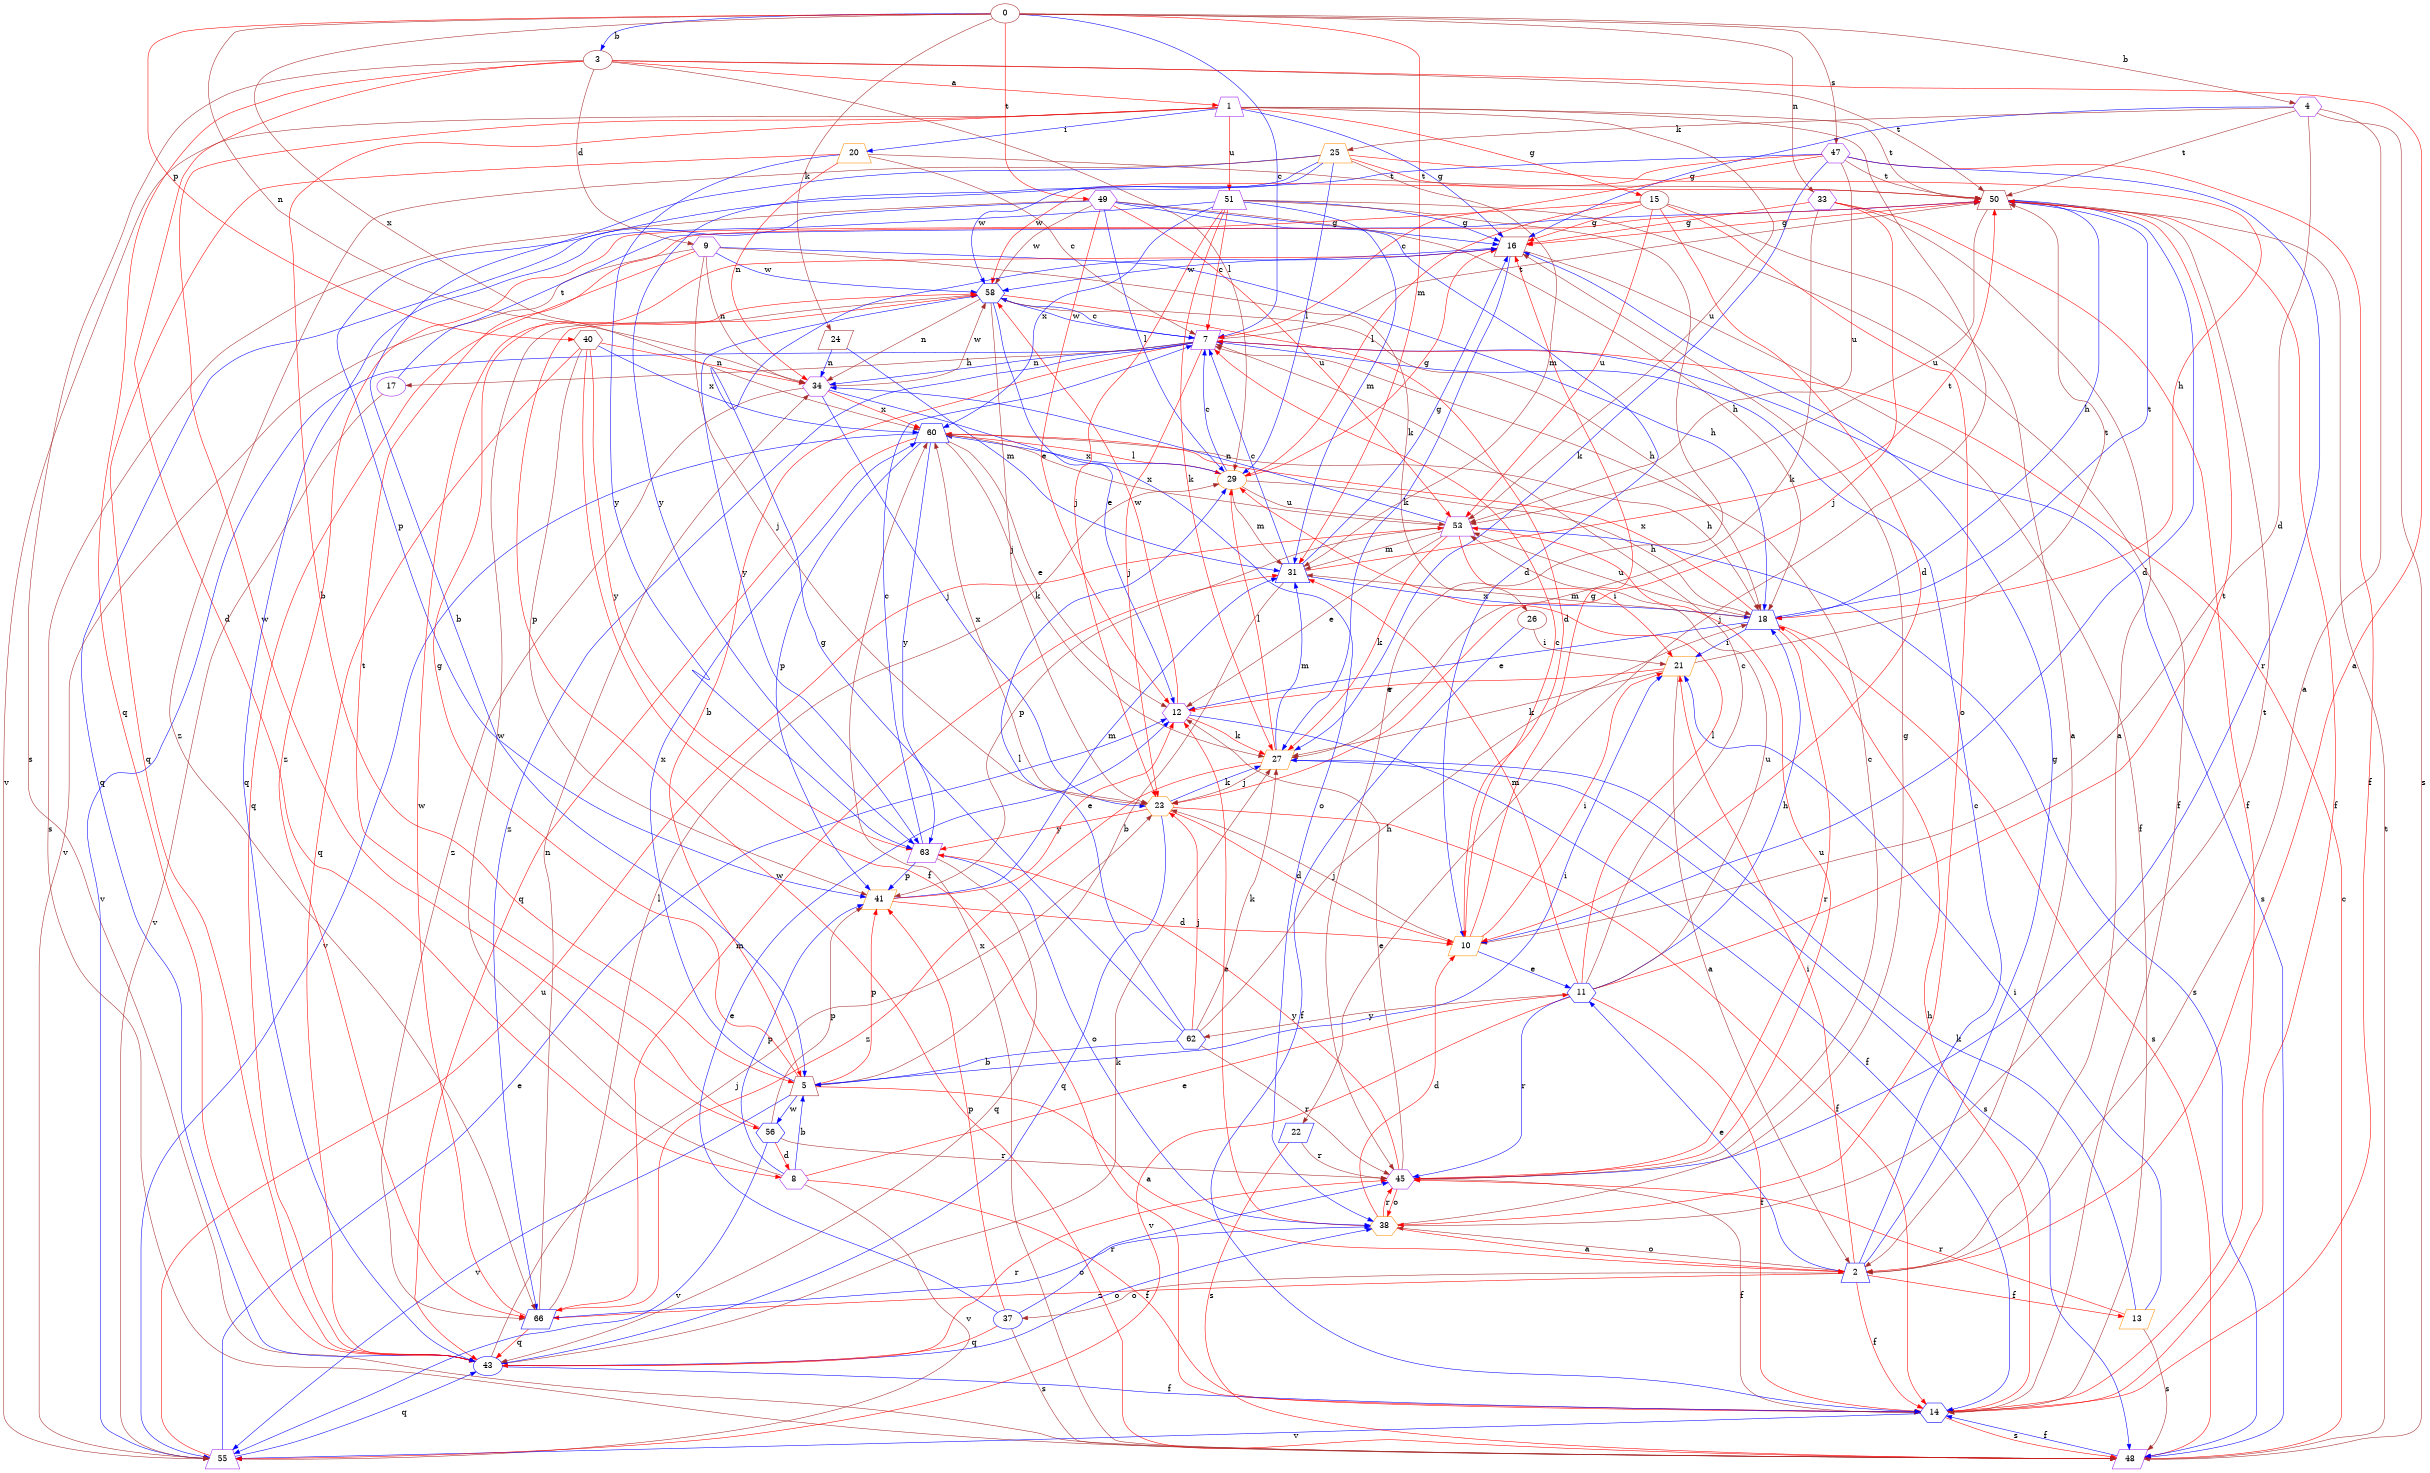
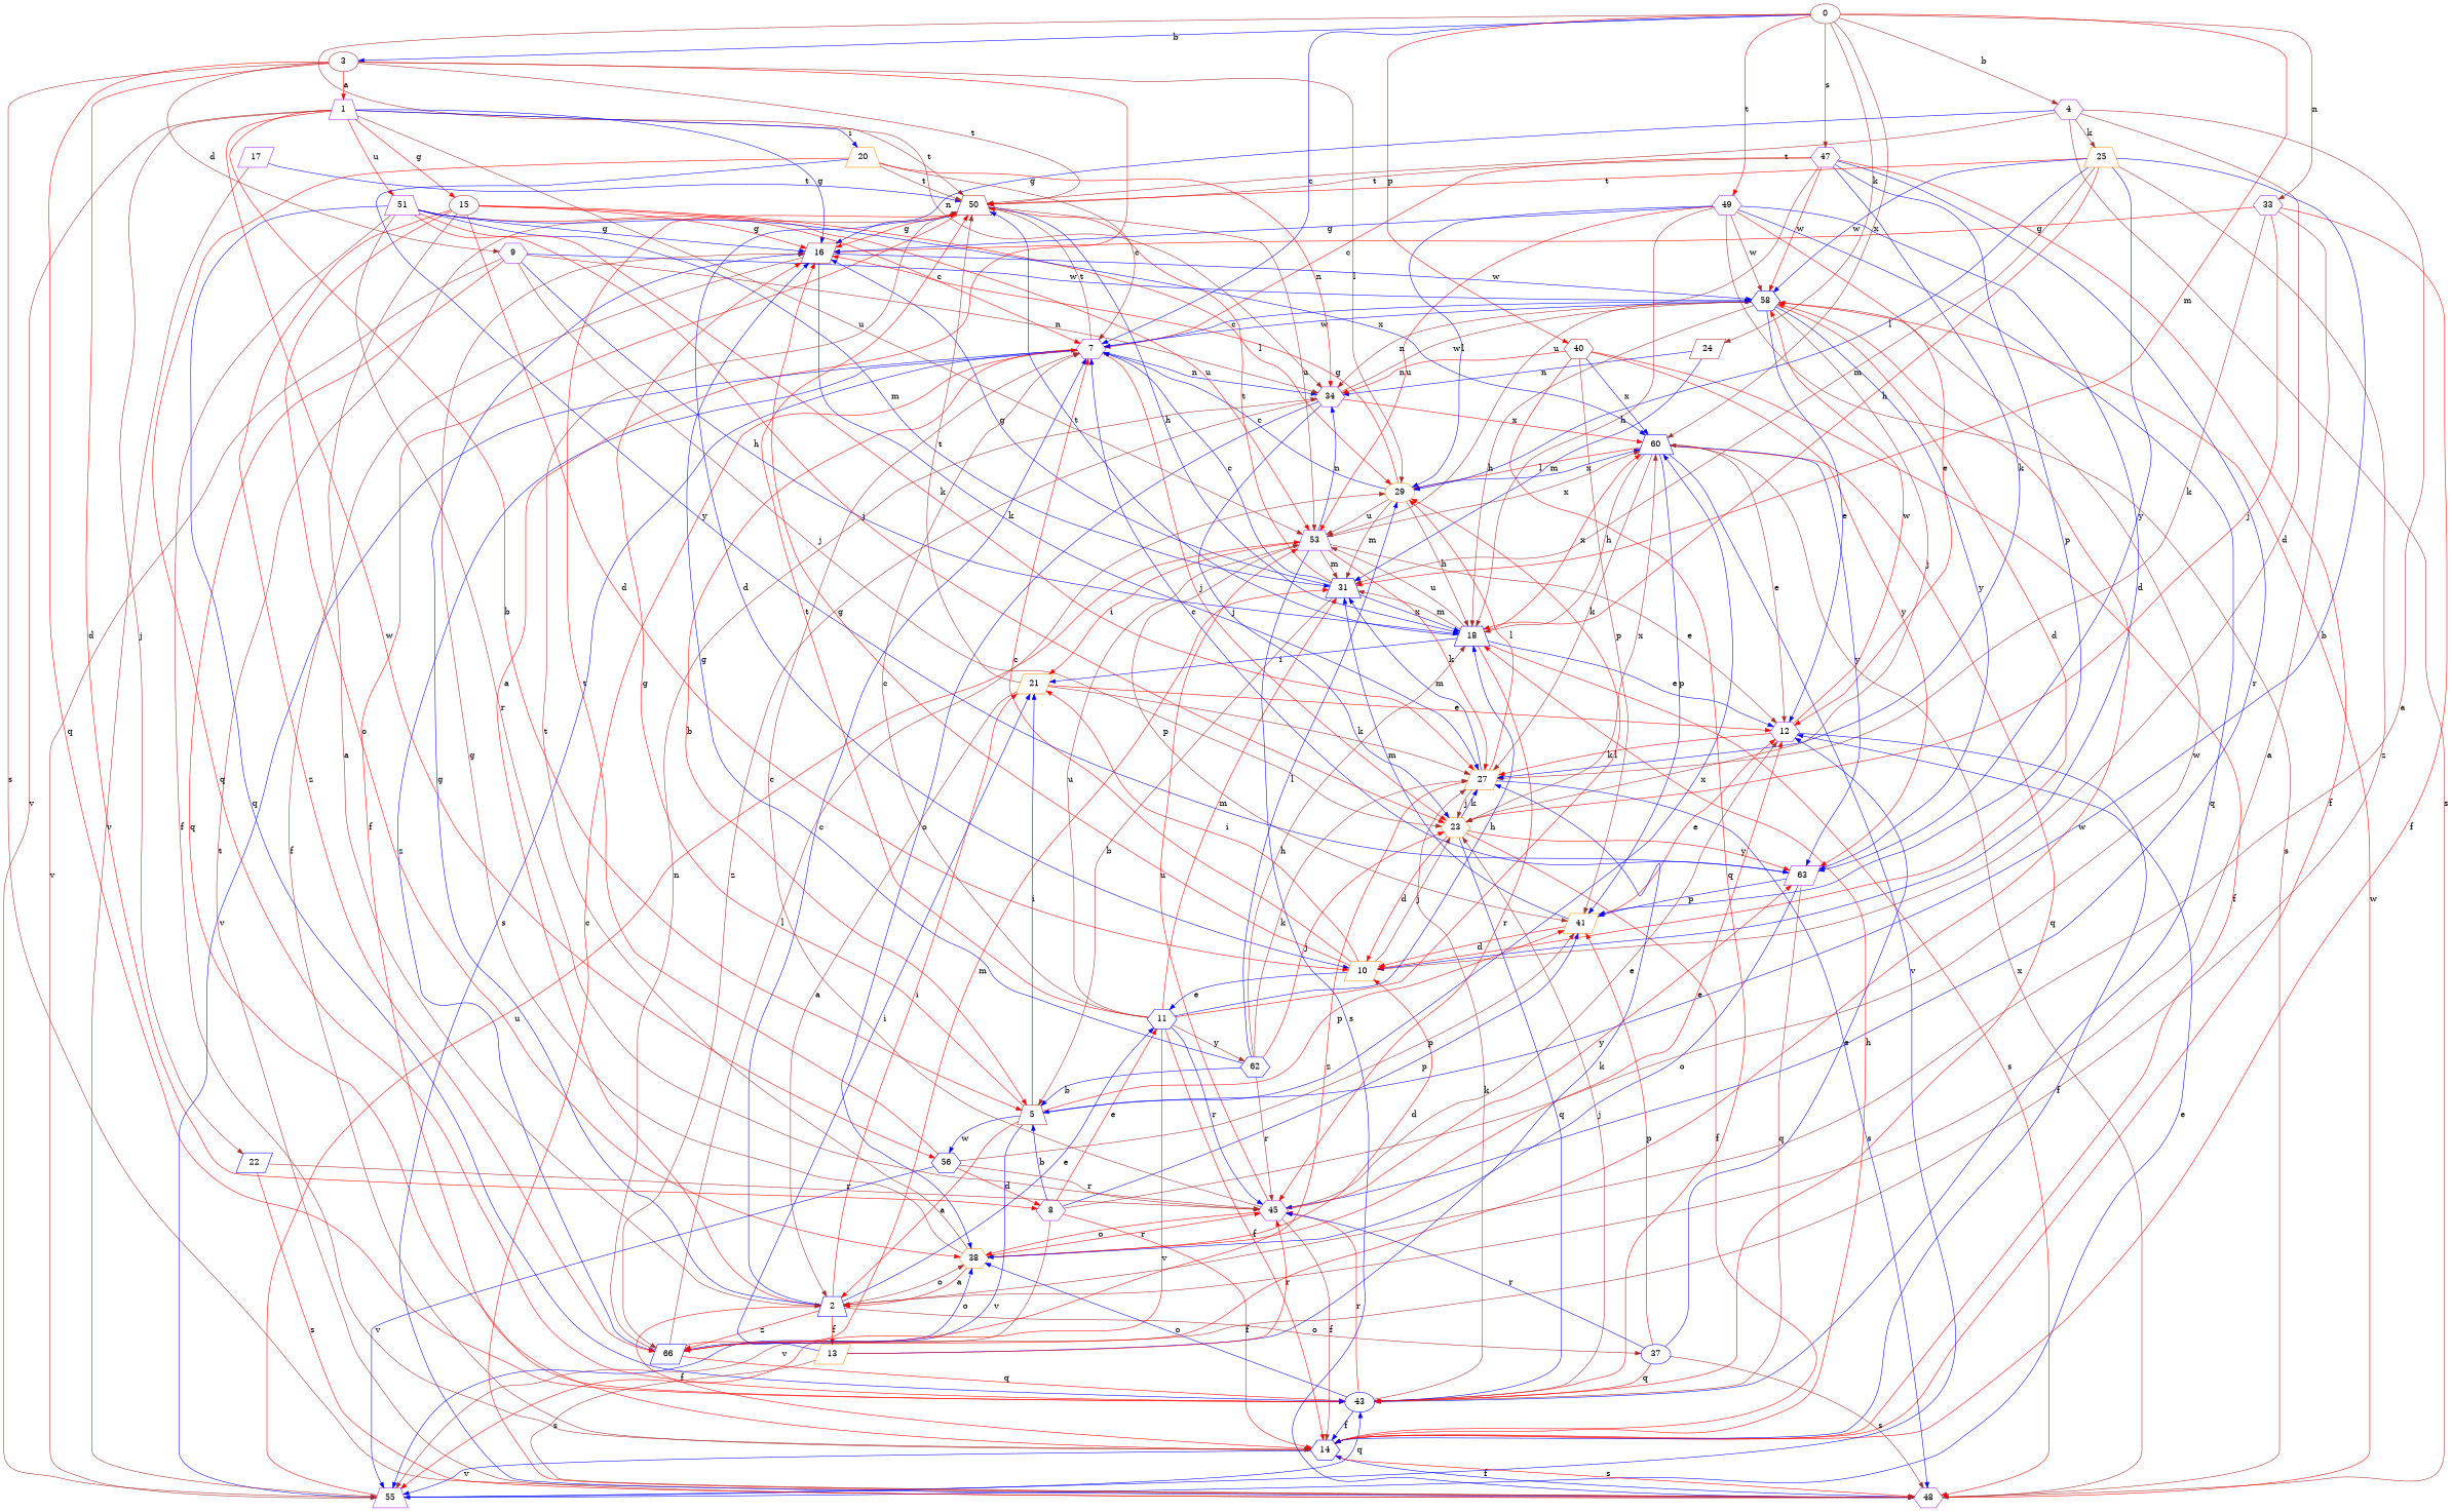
  strict digraph {
    node [color=purple shape=hexagon]
    edge [color=red]
    0 [color=brown shape=ellipse]
    3 [color=brown shape=ellipse]
    4
-   7 [shape=parallelogram]
+   7
    24 [color=brown shape=parallelogram]
    31 [color=blue shape=trapezium]
    33
    34
    40 [color=brown]
    47
    49
    60 [color=blue shape=trapezium]
    1 [shape=trapezium]
    8
    50 [color=brown shape=trapezium]
    2 [color=blue shape=trapezium]
    9
    29 [color=darkorange shape=ellipse]
    43 [color=blue shape=ellipse]
-   48 [shape=parallelogram]
+   48
    16 [color=brown shape=parallelogram]
    10 [color=darkorange shape=parallelogram]
    25 [color=darkorange shape=trapezium]
    5 [color=brown shape=trapezium]
    55 [shape=trapezium]
    66 [color=blue shape=parallelogram]
-   17 [shape=ellipse]
+   17 [shape=parallelogram]
    23 [color=darkorange]
    58 [color=blue]
    18 [color=blue shape=trapezium]
    14 [color=blue]
    27 [color=darkorange shape=parallelogram]
    38 [color=darkorange]
    41 [color=darkorange shape=parallelogram]
    63 [shape=parallelogram]
    53 [shape=trapezium]
    45
    12
    15 [color=brown shape=ellipse]
    20 [color=darkorange shape=trapezium]
    22 [color=blue shape=parallelogram]
    51 [shape=trapezium]
    56 [color=blue]
    21 [color=darkorange shape=parallelogram]
    11 [color=blue]
    13 [color=darkorange shape=parallelogram]
    37 [color=blue shape=ellipse]
    62 [color=blue]
-   26 [color=brown shape=ellipse]
    0 -> 3 [color=blue label=b]
    0 -> 4 [color=brown label=b]
    0 -> 7 [color=blue label=c]
    0 -> 24 [color=brown label=k]
    0 -> 31 [label=m]
    0 -> 33 [color=brown label=n]
    0 -> 34 [color=brown label=n]
    0 -> 40 [label=p]
    0 -> 47 [color=brown label=s]
    0 -> 49 [label=t]
    0 -> 60 [color=brown label=x]
    3 -> 1 [label=a]
    3 -> 8 [label=d]
    3 -> 50 [color=brown label=t]
    3 -> 2 [label=a]
    3 -> 9 [color=brown label=d]
    3 -> 29 [color=brown label=l]
    3 -> 43 [label=q]
    3 -> 48 [color=brown label=s]
    4 -> 50 [color=brown label=t]
    4 -> 2 [color=brown label=a]
    4 -> 48 [color=brown label=s]
    4 -> 16 [color=blue label=g]
    4 -> 10 [color=brown label=d]
    4 -> 25 [color=brown label=k]
    7 -> 34 [color=blue label=n]
    7 -> 50 [color=brown label=t]
    7 -> 48 [color=blue label=s]
    7 -> 5 [label=b]
    7 -> 55 [color=blue label=v]
    7 -> 66 [color=blue label=z]
-   7 -> 17 [color=brown label=h]
    7 -> 23 [label=j]
    7 -> 58 [color=blue label=w]
    24 -> 31 [color=blue label=m]
    24 -> 34 [color=blue label=n]
    31 -> 7 [color=blue label=c]
    31 -> 50 [label=t]
    31 -> 16 [color=blue label=g]
    31 -> 5 [color=brown label=b]
    31 -> 18 [color=blue label=x]
    33 -> 2 [color=brown label=a]
    33 -> 16 [label=g]
    33 -> 23 [label=j]
    33 -> 14 [label=f]
    33 -> 27 [color=brown label=k]
    34 -> 60 [label=x]
    34 -> 66 [color=brown label=z]
    34 -> 23 [color=blue label=j]
    34 -> 58 [color=brown label=w]
    34 -> 38 [color=blue label=o]
    40 -> 34 [label=n]
    40 -> 60 [color=blue label=x]
    40 -> 43 [label=q]
    40 -> 14 [label=f]
    40 -> 41 [color=brown label=p]
    40 -> 63 [label=y]
    47 -> 7 [label=c]
    47 -> 50 [color=brown label=t]
    47 -> 58 [label=w]
    47 -> 14 [label=f]
    47 -> 27 [color=blue label=k]
    47 -> 41 [color=blue label=p]
    47 -> 53 [color=brown label=u]
    47 -> 45 [color=blue label=r]
    49 -> 29 [color=blue label=l]
    49 -> 43 [color=blue label=q]
    49 -> 48 [color=brown label=s]
    49 -> 16 [color=blue label=g]
    49 -> 10 [color=blue label=d]
    49 -> 58 [color=brown label=w]
    49 -> 18 [color=brown label=h]
    49 -> 53 [label=u]
    49 -> 12 [label=e]
    60 -> 29 [label=l]
    60 -> 43 [label=q]
    60 -> 55 [color=blue label=v]
    60 -> 18 [color=brown label=h]
    60 -> 27 [color=brown label=k]
    60 -> 41 [color=blue label=p]
    60 -> 63 [color=blue label=y]
    60 -> 12 [color=brown label=e]
    1 -> 50 [color=brown label=t]
    1 -> 16 [color=blue label=g]
    1 -> 5 [label=b]
    1 -> 55 [color=brown label=v]
    1 -> 53 [color=brown label=u]
    1 -> 15 [label=g]
    1 -> 20 [color=blue label=i]
    1 -> 22 [color=brown label=j]
    1 -> 51 [label=u]
    1 -> 56 [label=w]
    8 -> 5 [color=blue label=b]
    8 -> 55 [color=brown label=v]
    8 -> 58 [color=brown label=w]
    8 -> 14 [label=f]
    8 -> 41 [color=blue label=p]
    8 -> 11 [label=e]
    50 -> 16 [label=g]
    50 -> 10 [color=blue label=d]
    50 -> 18 [color=blue label=h]
    50 -> 14 [label=f]
    50 -> 53 [color=brown label=u]
    2 -> 7 [color=blue label=c]
    2 -> 16 [color=blue label=g]
    2 -> 66 [label=z]
    2 -> 14 [label=f]
    2 -> 38 [color=brown label=o]
    2 -> 21 [label=i]
    2 -> 11 [color=blue label=e]
    2 -> 13 [label=f]
    2 -> 37 [color=brown label=o]
    9 -> 34 [color=brown label=n]
    9 -> 43 [label=q]
    9 -> 55 [color=brown label=v]
    9 -> 23 [color=brown label=j]
    9 -> 58 [color=blue label=w]
    9 -> 18 [color=blue label=h]
-   9 -> 26 [color=brown label=k]
    29 -> 7 [color=blue label=c]
    29 -> 31 [color=brown label=m]
    29 -> 60 [color=blue label=x]
    29 -> 16 [label=g]
    29 -> 18 [color=brown label=h]
    29 -> 53 [color=brown label=u]
    43 -> 23 [color=brown label=j]
    43 -> 14 [color=blue label=f]
    43 -> 27 [color=brown label=k]
    43 -> 38 [color=blue label=o]
    43 -> 45 [label=r]
    48 -> 7 [label=c]
    48 -> 60 [color=brown label=x]
    48 -> 50 [color=brown label=t]
    48 -> 58 [label=w]
    48 -> 14 [color=blue label=f]
    16 -> 58 [color=blue label=w]
    16 -> 14 [color=brown label=f]
    16 -> 27 [color=blue label=k]
    10 -> 7 [label=c]
    10 -> 16 [label=g]
    10 -> 23 [color=brown label=j]
    10 -> 21 [label=i]
    10 -> 11 [color=blue label=e]
    25 -> 31 [color=brown label=m]
    25 -> 50 [label=t]
    25 -> 29 [color=blue label=l]
    25 -> 5 [color=blue label=b]
    25 -> 66 [color=brown label=z]
    25 -> 58 [color=blue label=w]
    25 -> 18 [label=h]
    25 -> 63 [color=blue label=y]
    5 -> 60 [color=blue label=x]
    5 -> 2 [label=a]
    5 -> 16 [label=g]
    5 -> 55 [color=blue label=v]
    5 -> 41 [label=p]
    5 -> 56 [color=blue label=w]
    5 -> 21 [color=blue label=i]
    55 -> 43 [color=blue label=q]
    55 -> 53 [label=u]
    55 -> 12 [color=blue label=e]
    66 -> 31 [label=m]
    66 -> 34 [color=brown label=n]
    66 -> 29 [color=brown label=l]
    66 -> 43 [label=q]
    66 -> 58 [label=w]
    66 -> 38 [color=blue label=o]
    17 -> 50 [color=blue label=t]
    17 -> 55 [color=brown label=v]
    23 -> 60 [color=brown label=x]
    23 -> 43 [color=blue label=q]
    23 -> 10 [label=d]
    23 -> 14 [label=f]
    23 -> 27 [color=blue label=k]
    23 -> 63 [label=y]
    58 -> 7 [color=blue label=c]
    58 -> 34 [color=brown label=n]
    58 -> 10 [label=d]
    58 -> 23 [color=brown label=j]
    58 -> 18 [color=brown label=h]
    58 -> 63 [color=blue label=y]
    58 -> 12 [color=blue label=e]
    18 -> 31 [color=brown label=m]
    18 -> 60 [label=x]
    18 -> 50 [color=blue label=t]
    18 -> 48 [label=s]
    18 -> 53 [color=brown label=u]
    18 -> 45 [label=r]
    18 -> 12 [color=blue label=e]
    18 -> 21 [color=blue label=i]
    14 -> 48 [label=s]
    14 -> 55 [color=blue label=v]
    14 -> 18 [label=h]
    27 -> 31 [color=blue label=m]
    27 -> 29 [label=l]
    27 -> 48 [color=blue label=s]
    27 -> 66 [label=z]
    27 -> 23 [color=brown label=j]
    38 -> 50 [color=brown label=t]
    38 -> 2 [label=a]
    38 -> 16 [color=brown label=g]
    38 -> 10 [label=d]
    38 -> 45 [label=r]
    38 -> 12 [label=e]
    41 -> 31 [color=blue label=m]
    41 -> 10 [label=d]
    41 -> 12 [label=e]
    63 -> 7 [color=blue label=c]
    63 -> 43 [color=brown label=q]
    63 -> 38 [color=blue label=o]
    63 -> 41 [color=blue label=p]
    53 -> 31 [color=brown label=m]
    53 -> 34 [color=blue label=n]
    53 -> 60 [color=brown label=x]
    53 -> 48 [color=blue label=s]
    53 -> 27 [label=k]
    53 -> 41 [color=brown label=p]
    53 -> 12 [color=brown label=e]
    53 -> 21 [label=i]
    45 -> 7 [color=brown label=c]
    45 -> 14 [color=brown label=f]
    45 -> 38 [label=o]
    45 -> 63 [label=y]
    45 -> 53 [label=u]
    45 -> 12 [color=brown label=e]
    12 -> 58 [label=w]
    12 -> 14 [color=blue label=f]
    12 -> 27 [label=k]
    15 -> 2 [color=brown label=a]
    15 -> 29 [label=l]
    15 -> 16 [label=g]
    15 -> 10 [label=d]
    15 -> 66 [label=z]
    15 -> 38 [label=o]
    15 -> 53 [label=u]
    20 -> 7 [color=brown label=c]
    20 -> 34 [label=n]
    20 -> 50 [color=brown label=t]
    20 -> 43 [label=q]
    20 -> 63 [color=blue label=y]
    22 -> 48 [label=s]
    22 -> 45 [color=brown label=r]
    51 -> 7 [label=c]
    51 -> 31 [color=blue label=m]
    51 -> 60 [color=blue label=x]
    51 -> 43 [color=blue label=q]
    51 -> 16 [color=blue label=g]
    51 -> 23 [label=j]
    51 -> 14 [color=brown label=f]
    51 -> 27 [label=k]
    51 -> 45 [color=brown label=r]
    56 -> 8 [label=d]
    56 -> 50 [label=t]
    56 -> 55 [color=blue label=v]
    56 -> 41 [color=brown label=p]
    56 -> 45 [color=brown label=r]
    21 -> 50 [color=brown label=t]
    21 -> 2 [color=brown label=a]
    21 -> 27 [color=brown label=k]
    21 -> 12 [label=e]
    11 -> 7 [color=brown label=c]
    11 -> 31 [label=m]
    11 -> 50 [label=t]
    11 -> 29 [label=l]
    11 -> 55 [label=v]
    11 -> 18 [color=blue label=h]
    11 -> 14 [label=f]
    11 -> 53 [color=brown label=u]
    11 -> 45 [color=blue label=r]
    11 -> 62 [color=brown label=y]
    13 -> 48 [color=brown label=s]
    13 -> 27 [color=blue label=k]
    13 -> 45 [label=r]
    13 -> 21 [color=blue label=i]
    37 -> 43 [label=q]
    37 -> 48 [color=brown label=s]
    37 -> 41 [label=p]
    37 -> 45 [color=blue label=r]
    37 -> 12 [color=blue label=e]
    62 -> 29 [color=blue label=l]
    62 -> 16 [color=blue label=g]
    62 -> 5 [color=blue label=b]
    62 -> 23 [label=j]
    62 -> 18 [color=brown label=h]
    62 -> 27 [color=brown label=k]
    62 -> 45 [color=brown label=r]
-   26 -> 14 [color=blue label=f]
-   26 -> 21 [color=brown label=i]
  }
